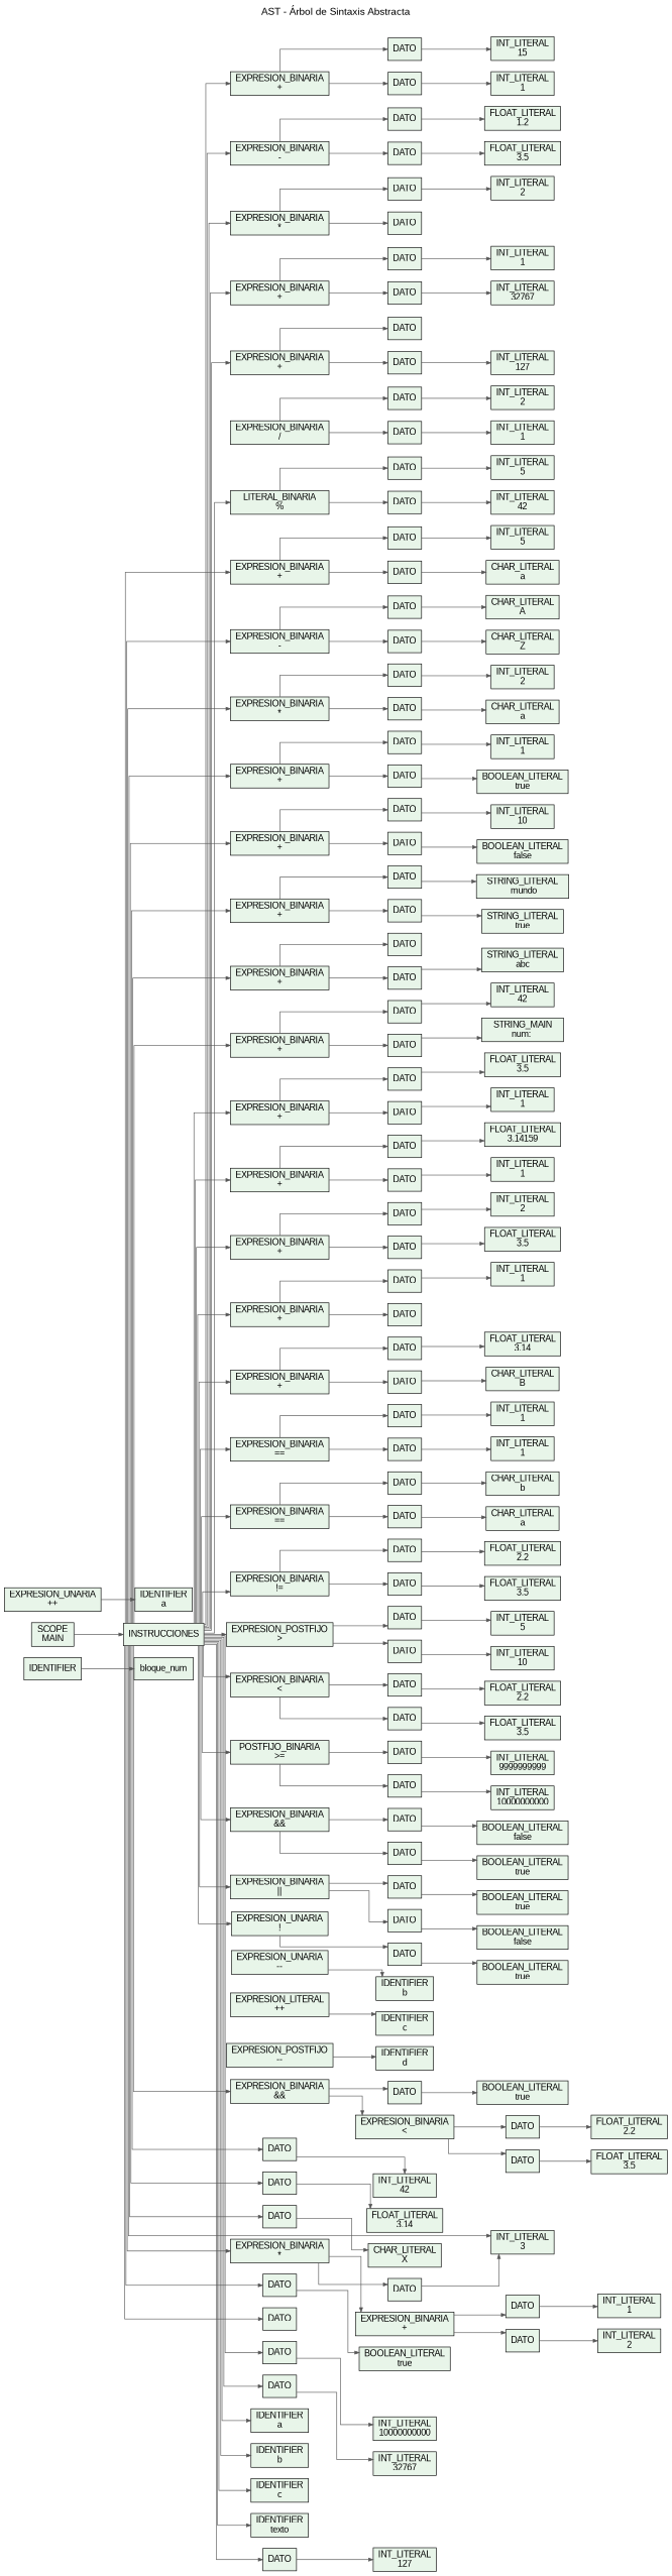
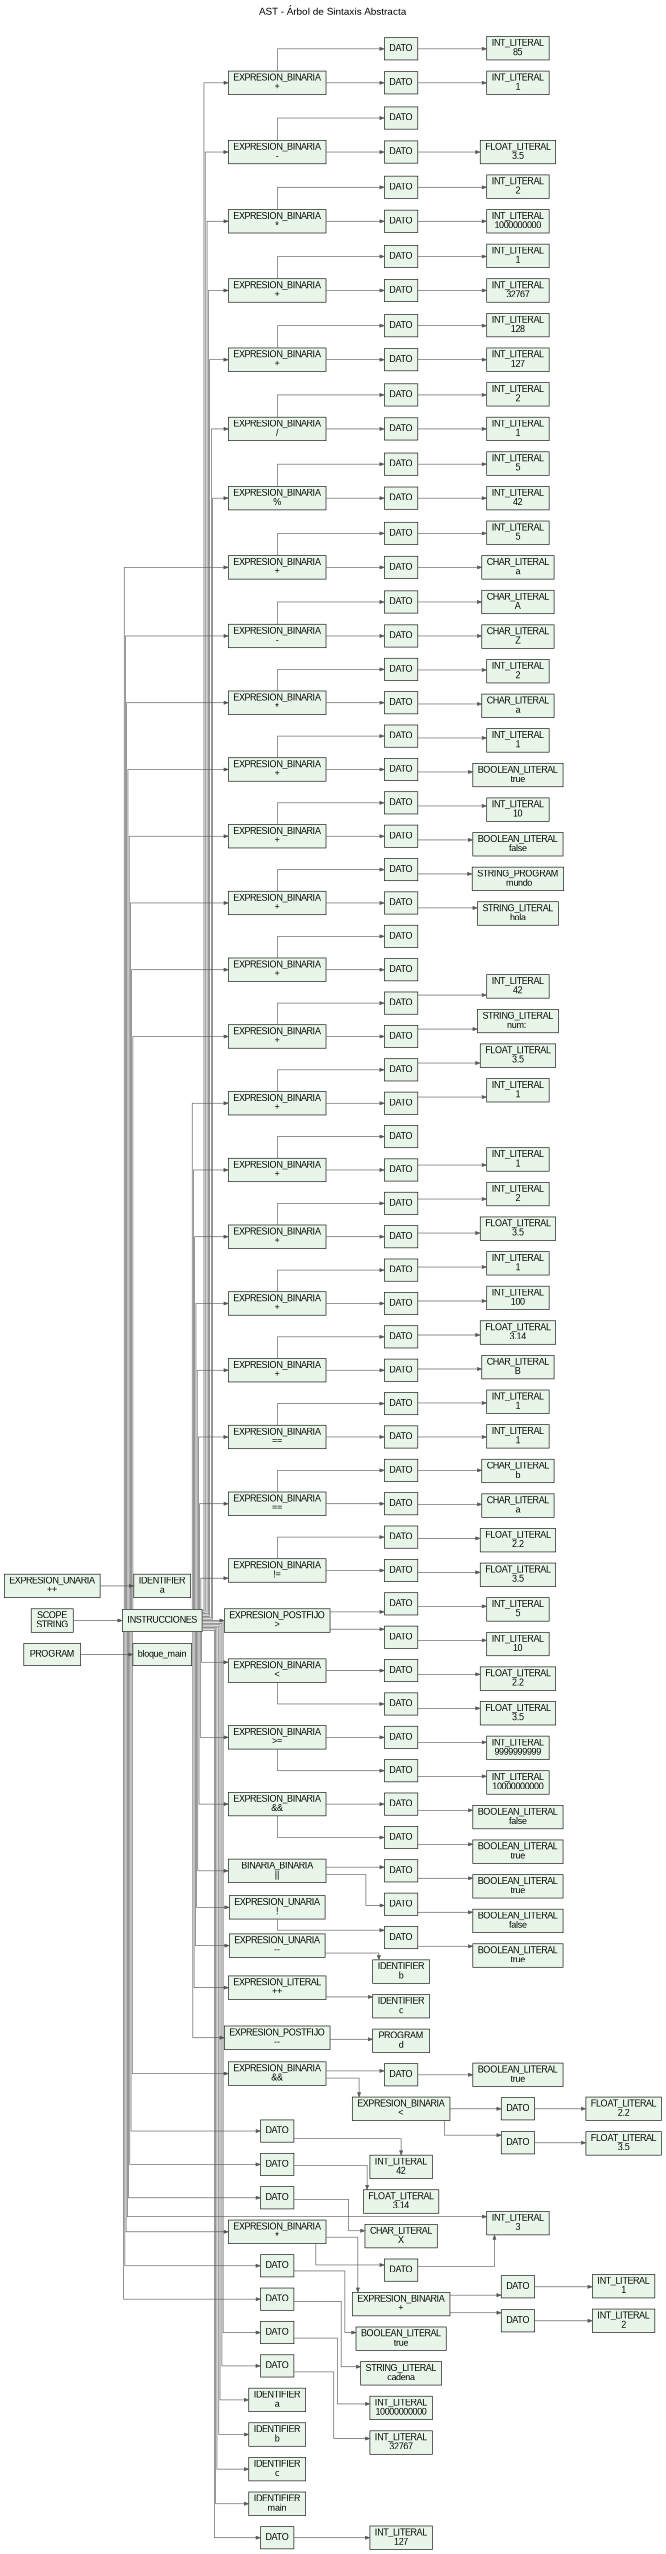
  digraph {
    concentrate=true
    fontname="Arial, sans-serif"
    fontsize=16
    label="AST - Árbol de Sintaxis Abstracta"
    labelloc=t
    rankdir=LR
    splines=ortho
    node [fillcolor="#E8F5E9" fontname="Arial, sans-serif" shape=box style=filled]
    edge [arrowsize=0.7 color="#555555" fontname="Arial, sans-serif"]
-   n1 [label=IDENTIFIER]
-   n2 [label=bloque_num]
-   n3 [label="SCOPE\nMAIN"]
+   n1 [label=PROGRAM]
+   n2 [label=bloque_main]
+   n3 [label="SCOPE\nSTRING"]
    n4 [label=INSTRUCCIONES]
    n5 [label="EXPRESION_BINARIA\n+"]
    n6 [label="EXPRESION_BINARIA\n-"]
    n7 [label="EXPRESION_BINARIA\n*"]
    n8 [label="EXPRESION_BINARIA\n+"]
    n9 [label="EXPRESION_BINARIA\n+"]
    n10 [label="EXPRESION_BINARIA\n/"]
-   n11 [label="LITERAL_BINARIA\n%"]
+   n11 [label="EXPRESION_BINARIA\n%"]
    n12 [label="EXPRESION_BINARIA\n+"]
    n13 [label="EXPRESION_BINARIA\n-"]
    n14 [label="EXPRESION_BINARIA\n*"]
    n15 [label="EXPRESION_BINARIA\n+"]
    n16 [label="EXPRESION_BINARIA\n+"]
    n17 [label="EXPRESION_BINARIA\n+"]
    n18 [label="EXPRESION_BINARIA\n+"]
    n19 [label="EXPRESION_BINARIA\n+"]
    n20 [label="EXPRESION_BINARIA\n+"]
    n21 [label="EXPRESION_BINARIA\n+"]
    n22 [label="EXPRESION_BINARIA\n+"]
    n23 [label="EXPRESION_BINARIA\n+"]
    n24 [label="EXPRESION_BINARIA\n+"]
    n25 [label="EXPRESION_BINARIA\n=="]
    n26 [label="EXPRESION_BINARIA\n=="]
    n27 [label="EXPRESION_BINARIA\n!="]
    n28 [label="EXPRESION_POSTFIJO\n\>"]
    n29 [label="EXPRESION_BINARIA\n\<"]
-   n30 [label="POSTFIJO_BINARIA\n\>="]
+   n30 [label="EXPRESION_BINARIA\n\>="]
    n31 [label="EXPRESION_BINARIA\n&&"]
-   n32 [label="EXPRESION_BINARIA\n\|\|"]
+   n32 [label="BINARIA_BINARIA\n\|\|"]
    n33 [label="EXPRESION_UNARIA\n!"]
    n34 [label="EXPRESION_UNARIA\n--"]
    n35 [label="EXPRESION_LITERAL\n++"]
    n36 [label="EXPRESION_POSTFIJO\n--"]
    n37 [label="EXPRESION_BINARIA\n*"]
    n38 [label="EXPRESION_BINARIA\n&&"]
    n39 [label=DATO]
    n40 [label=DATO]
    n41 [label=DATO]
    n42 [label=DATO]
    n43 [label=DATO]
    n44 [label=DATO]
    n45 [label=DATO]
    n46 [label=DATO]
    n47 [label="IDENTIFIER\na"]
    n48 [label="IDENTIFIER\nb"]
    n49 [label="IDENTIFIER\nc"]
-   n50 [label="IDENTIFIER\ntexto"]
+   n50 [label="IDENTIFIER\nmain"]
    n51 [label="INT_LITERAL\n3"]
    n52 [label=DATO]
    n53 [label=DATO]
    n54 [label=DATO]
    n55 [label=DATO]
    n56 [label=DATO]
    n57 [label=DATO]
    n58 [label=DATO]
    n59 [label=DATO]
    n60 [label=DATO]
    n61 [label=DATO]
    n62 [label=DATO]
    n63 [label=DATO]
    n64 [label=DATO]
    n65 [label=DATO]
    n66 [label=DATO]
    n67 [label=DATO]
    n68 [label=DATO]
    n69 [label=DATO]
    n70 [label=DATO]
    n71 [label=DATO]
    n72 [label=DATO]
    n73 [label=DATO]
    n74 [label=DATO]
    n75 [label=DATO]
    n76 [label=DATO]
    n77 [label=DATO]
    n78 [label=DATO]
    n79 [label=DATO]
    n80 [label=DATO]
    n81 [label=DATO]
    n82 [label=DATO]
    n83 [label=DATO]
    n84 [label=DATO]
    n85 [label=DATO]
    n86 [label=DATO]
    n87 [label=DATO]
    n88 [label=DATO]
    n89 [label=DATO]
    n90 [label=DATO]
    n91 [label=DATO]
    n92 [label=DATO]
    n93 [label=DATO]
    n94 [label=DATO]
    n95 [label=DATO]
    n96 [label=DATO]
    n97 [label=DATO]
    n98 [label=DATO]
    n99 [label=DATO]
    n100 [label=DATO]
    n101 [label=DATO]
    n102 [label=DATO]
    n103 [label=DATO]
    n104 [label=DATO]
    n105 [label=DATO]
    n106 [label=DATO]
    n107 [label=DATO]
    n108 [label=DATO]
    n109 [label="EXPRESION_UNARIA\n++"]
    n110 [label="IDENTIFIER\na"]
    n111 [label="IDENTIFIER\nb"]
    n112 [label="IDENTIFIER\nc"]
-   n113 [label="IDENTIFIER\nd"]
+   n113 [label="PROGRAM\nd"]
    n114 [label="EXPRESION_BINARIA\n+"]
    n115 [label=DATO]
    n116 [label="EXPRESION_BINARIA\n\<"]
    n117 [label=DATO]
    n118 [label="INT_LITERAL\n42"]
    n119 [label="FLOAT_LITERAL\n3.14"]
    n120 [label="CHAR_LITERAL\nX"]
    n121 [label="BOOLEAN_LITERAL\ntrue"]
+   n122 [label="STRING_LITERAL\ncadena"]
    n123 [label="INT_LITERAL\n10000000000"]
    n124 [label="INT_LITERAL\n32767"]
    n125 [label="INT_LITERAL\n127"]
    n126 [label="INT_LITERAL\n1"]
-   n127 [label="INT_LITERAL\n15"]
+   n127 [label="INT_LITERAL\n85"]
    n128 [label="FLOAT_LITERAL\n3.5"]
-   n129 [label="FLOAT_LITERAL\n1.2"]
+   n130 [label="INT_LITERAL\n1000000000"]
    n131 [label="INT_LITERAL\n2"]
    n132 [label="INT_LITERAL\n32767"]
    n133 [label="INT_LITERAL\n1"]
    n134 [label="INT_LITERAL\n127"]
+   n135 [label="INT_LITERAL\n128"]
    n136 [label="INT_LITERAL\n1"]
    n137 [label="INT_LITERAL\n2"]
    n138 [label="INT_LITERAL\n42"]
    n139 [label="INT_LITERAL\n5"]
    n140 [label="CHAR_LITERAL\na"]
    n141 [label="INT_LITERAL\n5"]
    n142 [label="CHAR_LITERAL\nZ"]
    n143 [label="CHAR_LITERAL\nA"]
    n144 [label="CHAR_LITERAL\na"]
    n145 [label="INT_LITERAL\n2"]
    n146 [label="BOOLEAN_LITERAL\ntrue"]
    n147 [label="INT_LITERAL\n1"]
    n148 [label="BOOLEAN_LITERAL\nfalse"]
    n149 [label="INT_LITERAL\n10"]
-   n150 [label="STRING_LITERAL\ntrue"]
-   n151 [label="STRING_LITERAL\n mundo"]
-   n152 [label="STRING_LITERAL\nabc"]
-   n153 [label="STRING_MAIN\nnum: "]
+   n150 [label="STRING_LITERAL\nhola"]
+   n151 [label="STRING_PROGRAM\n mundo"]
+   n153 [label="STRING_LITERAL\nnum: "]
    n154 [label="INT_LITERAL\n42"]
    n155 [label="INT_LITERAL\n1"]
    n156 [label="FLOAT_LITERAL\n3.5"]
    n157 [label="INT_LITERAL\n1"]
-   n158 [label="FLOAT_LITERAL\n3.14159"]
    n159 [label="FLOAT_LITERAL\n3.5"]
    n160 [label="INT_LITERAL\n2"]
+   n161 [label="INT_LITERAL\n100"]
    n162 [label="INT_LITERAL\n1"]
    n163 [label="CHAR_LITERAL\nB"]
    n164 [label="FLOAT_LITERAL\n3.14"]
    n165 [label="INT_LITERAL\n1"]
    n166 [label="INT_LITERAL\n1"]
    n167 [label="CHAR_LITERAL\na"]
    n168 [label="CHAR_LITERAL\nb"]
    n169 [label="FLOAT_LITERAL\n3.5"]
    n170 [label="FLOAT_LITERAL\n2.2"]
    n171 [label="INT_LITERAL\n10"]
    n172 [label="INT_LITERAL\n5"]
    n173 [label="FLOAT_LITERAL\n3.5"]
    n174 [label="FLOAT_LITERAL\n2.2"]
    n175 [label="INT_LITERAL\n10000000000"]
    n176 [label="INT_LITERAL\n9999999999"]
    n177 [label="BOOLEAN_LITERAL\ntrue"]
    n178 [label="BOOLEAN_LITERAL\nfalse"]
    n179 [label="BOOLEAN_LITERAL\nfalse"]
    n180 [label="BOOLEAN_LITERAL\ntrue"]
    n181 [label="BOOLEAN_LITERAL\ntrue"]
    n182 [label=DATO]
    n183 [label=DATO]
    n184 [label="INT_LITERAL\n1"]
    n185 [label="INT_LITERAL\n2"]
    n186 [label=DATO]
    n187 [label=DATO]
    n188 [label="BOOLEAN_LITERAL\ntrue"]
    n189 [label="FLOAT_LITERAL\n3.5"]
    n190 [label="FLOAT_LITERAL\n2.2"]
    n1 -> n2
    n3 -> n4
    n4 -> n5
    n4 -> n6
    n4 -> n7
    n4 -> n8
    n4 -> n9
+   n4 -> n10
    n4 -> n11
    n4 -> n12
    n4 -> n13
    n4 -> n14
    n4 -> n15
    n4 -> n16
    n4 -> n17
    n4 -> n18
    n4 -> n19
    n4 -> n20
    n4 -> n21
    n4 -> n22
    n4 -> n23
    n4 -> n24
    n4 -> n25
    n4 -> n26
    n4 -> n27
    n4 -> n28
    n4 -> n29
    n4 -> n30
    n4 -> n31
    n4 -> n32
    n4 -> n33
+   n4 -> n34
+   n4 -> n35
+   n4 -> n36
    n4 -> n37
    n4 -> n38
    n4 -> n39
    n4 -> n40
    n4 -> n41
    n4 -> n42
    n4 -> n43
    n4 -> n44
    n4 -> n45
    n4 -> n46
    n4 -> n47
    n4 -> n48
    n4 -> n49
    n4 -> n50
    n4 -> n51
    n5 -> n52
    n5 -> n53
    n6 -> n54
    n6 -> n55
    n7 -> n56
    n7 -> n57
    n8 -> n58
    n8 -> n59
    n9 -> n60
    n9 -> n61
    n10 -> n62
    n10 -> n63
    n11 -> n64
    n11 -> n65
    n12 -> n66
    n12 -> n67
    n13 -> n68
    n13 -> n69
    n14 -> n70
    n14 -> n71
    n15 -> n72
    n15 -> n73
    n16 -> n74
    n16 -> n75
    n17 -> n76
    n17 -> n77
    n18 -> n78
    n18 -> n79
    n19 -> n80
    n19 -> n81
    n20 -> n82
    n20 -> n83
    n21 -> n84
    n21 -> n85
    n22 -> n86
    n22 -> n87
    n23 -> n88
    n23 -> n89
    n24 -> n90
    n24 -> n91
    n25 -> n92
    n25 -> n93
    n26 -> n94
    n26 -> n95
    n27 -> n96
    n27 -> n97
    n28 -> n98
    n28 -> n99
    n29 -> n100
    n29 -> n101
    n30 -> n102
    n30 -> n103
    n31 -> n104
    n31 -> n105
    n32 -> n106
    n32 -> n107
    n33 -> n108
    n34 -> n111
    n35 -> n112
    n36 -> n113
    n37 -> n114
    n37 -> n115
    n38 -> n116
    n38 -> n117
    n39 -> n118
    n40 -> n119
    n41 -> n120
    n42 -> n121
+   n43 -> n122
    n44 -> n123
    n45 -> n124
    n46 -> n125
    n52 -> n126
    n53 -> n127
    n54 -> n128
-   n55 -> n129
+   n56 -> n130
    n57 -> n131
    n58 -> n132
    n59 -> n133
    n60 -> n134
+   n61 -> n135
    n62 -> n136
    n63 -> n137
    n64 -> n138
    n65 -> n139
    n66 -> n140
    n67 -> n141
    n68 -> n142
    n69 -> n143
    n70 -> n144
    n71 -> n145
    n72 -> n146
    n73 -> n147
    n74 -> n148
    n75 -> n149
    n76 -> n150
    n77 -> n151
-   n78 -> n152
    n80 -> n153
    n81 -> n154
    n82 -> n155
    n83 -> n156
    n84 -> n157
-   n85 -> n158
    n86 -> n159
    n87 -> n160
+   n88 -> n161
    n89 -> n162
    n90 -> n163
    n91 -> n164
    n92 -> n165
    n93 -> n166
    n94 -> n167
    n95 -> n168
    n96 -> n169
    n97 -> n170
    n98 -> n171
    n99 -> n172
    n100 -> n173
    n101 -> n174
    n102 -> n175
    n103 -> n176
    n104 -> n177
    n105 -> n178
    n106 -> n179
    n107 -> n180
    n108 -> n181
    n109 -> n110
    n114 -> n182
    n114 -> n183
    n115 -> n51
    n116 -> n186
    n116 -> n187
    n117 -> n188
    n182 -> n184
    n183 -> n185
    n186 -> n189
    n187 -> n190
  }
